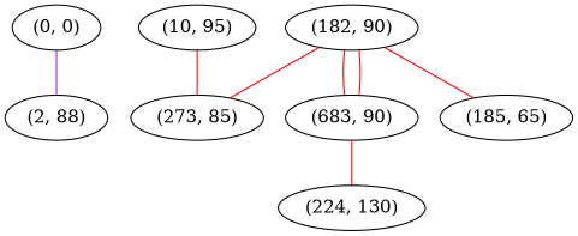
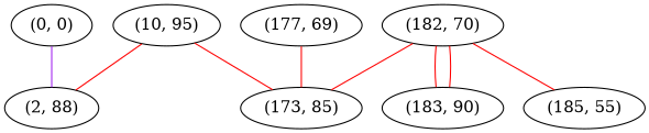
  graph {
    edge [color=red weight=1]
    n1 [label="(2, 88)"]
    "(10, 95)"
-   "(173, 85)" [label="(273, 85)"]
-   "(183, 90)" [label="(683, 90)"]
-   "(224, 130)"
+   "(173, 85)"
+   "(183, 90)"
+   "(177, 69)"
    "(0, 0)"
-   "(182, 90)"
-   "(185, 65)"
+   "(182, 90)" [label="(182, 70)"]
+   "(185, 65)" [label="(185, 55)"]
+   "(10, 95)" -- n1
    "(10, 95)" -- "(173, 85)"
-   "(183, 90)" -- "(224, 130)"
+   "(177, 69)" -- "(173, 85)"
    "(0, 0)" -- n1 [color=purple weight=4]
    "(182, 90)" -- "(173, 85)"
    "(182, 90)" -- "(183, 90)"
    "(182, 90)" -- "(183, 90)"
    "(182, 90)" -- "(185, 65)"
  }
